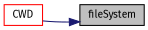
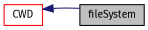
  digraph {
    rankdir=RL
    fontname="Fira Sans"
    node [fontname="Fira Sans" fontsize=10 shape=record style=filled]
    n1 [color=black fillcolor=grey75 fontcolor=black height=0.2 label=fileSystem width=0.4]
    n2 [color=red fillcolor=white height=0.2 label=CWD width=0.4]
-   n1 -> n2 [color=midnightblue dir=back fontname="Fira Sans" fontsize=10 labelfontname=Helvetica labelfontsize=10 style=solid]
+   n2 -> n1 [color=midnightblue dir=back fontname="Fira Sans" fontsize=10 labelfontname=Helvetica labelfontsize=10 style=solid]
  }
